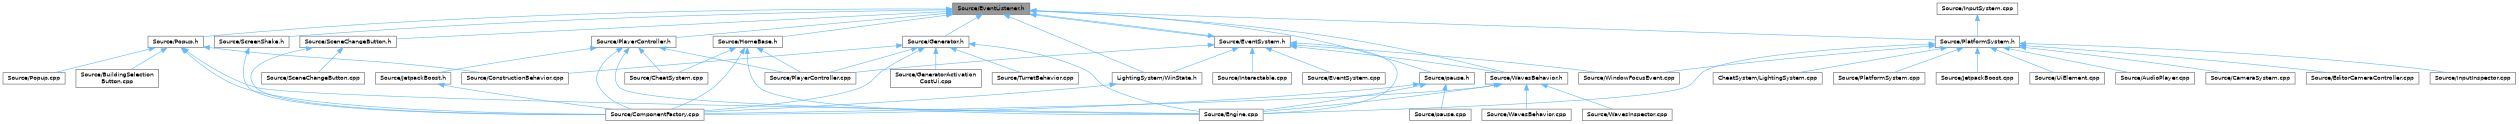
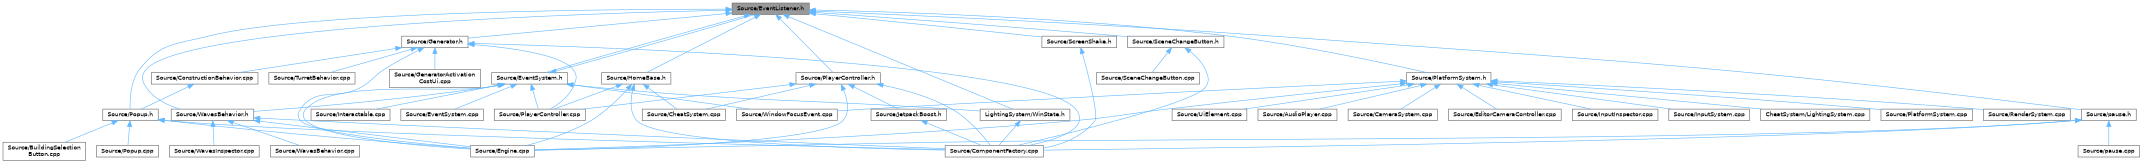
  digraph {
    node [color=grey40 fillcolor=white fontname=Helvetica fontsize=10 shape=box style=filled]
    edge [color=steelblue1 dir=back fontname=Helvetica fontsize=10 labelfontname=Helvetica labelfontsize=10 style=solid]
    n1 [color=gray40 fillcolor=grey60 fontcolor=black height=0.2 label="Source/EventListener.h" width=0.4]
    n2 [height=0.2 label="Source/EventSystem.h" width=0.4]
    n3 [height=0.2 label="Source/WavesBehavior.h" width=0.4]
    n4 [height=0.2 label="LightingSystem/WinState.h" width=0.4]
    n5 [height=0.2 label="Source/Generator.h" width=0.4]
    n6 [height=0.2 label="Source/HomeBase.h" width=0.4]
    n7 [height=0.2 label="Source/PlatformSystem.h" width=0.4]
    n8 [height=0.2 label="Source/PlayerController.h" width=0.4]
    n9 [height=0.2 label="Source/Popup.h" width=0.4]
    n10 [height=0.2 label="Source/SceneChangeButton.h" width=0.4]
    n11 [height=0.2 label="Source/ScreenShake.h" width=0.4]
    n12 [height=0.2 label="Source/pause.h" width=0.4]
    n13 [height=0.2 label="Source/Engine.cpp" width=0.4]
    n14 [height=0.2 label="Source/EventSystem.cpp" width=0.4]
    n15 [height=0.2 label="Source/Interactable.cpp" width=0.4]
    n16 [height=0.2 label="Source/PlayerController.cpp" width=0.4]
    n17 [height=0.2 label="Source/WindowFocusEvent.cpp" width=0.4]
    n18 [height=0.2 label="Source/ComponentFactory.cpp" width=0.4]
    n19 [height=0.2 label="Source/WavesBehavior.cpp" width=0.4]
    n20 [height=0.2 label="Source/WavesInspector.cpp" width=0.4]
    n21 [height=0.2 label="Source/ConstructionBehavior.cpp" width=0.4]
    n22 [height=0.2 label="Source/GeneratorActivation\lCostUi.cpp" width=0.4]
    n23 [height=0.2 label="Source/TurretBehavior.cpp" width=0.4]
    n24 [height=0.2 label="Source/CheatSystem.cpp" width=0.4]
    n25 [height=0.2 label="Source/AudioPlayer.cpp" width=0.4]
    n26 [height=0.2 label="Source/CameraSystem.cpp" width=0.4]
    n27 [height=0.2 label="Source/EditorCameraController.cpp" width=0.4]
    n28 [height=0.2 label="Source/InputInspector.cpp" width=0.4]
    n29 [height=0.2 label="Source/InputSystem.cpp" width=0.4]
    n30 [height=0.2 label="CheatSystem/LightingSystem.cpp" width=0.4]
    n31 [height=0.2 label="Source/PlatformSystem.cpp" width=0.4]
-   n32 [height=0.2 label="Source/JetpackBoost.cpp" width=0.4]
+   n32 [height=0.2 label="Source/RenderSystem.cpp" width=0.4]
    n33 [height=0.2 label="Source/UiElement.cpp" width=0.4]
    n34 [height=0.2 label="Source/JetpackBoost.h" width=0.4]
    n35 [height=0.2 label="Source/BuildingSelection\lButton.cpp" width=0.4]
    n36 [height=0.2 label="Source/Popup.cpp" width=0.4]
    n37 [height=0.2 label="Source/SceneChangeButton.cpp" width=0.4]
    n38 [height=0.2 label="Source/pause.cpp" width=0.4]
    n1 -> n2
    n1 -> n3
    n1 -> n4
    n1 -> n5
    n1 -> n6
    n1 -> n7
    n1 -> n8
    n1 -> n9
    n1 -> n10
    n1 -> n11
    n1 -> n12
    n2 -> n1
    n2 -> n3
    n2 -> n4
    n2 -> n13
    n2 -> n14
    n2 -> n15
    n2 -> n16
    n2 -> n17
    n3 -> n13
    n3 -> n18
    n3 -> n19
    n3 -> n20
    n4 -> n18
    n5 -> n13
    n5 -> n16
    n5 -> n18
    n5 -> n21
    n5 -> n22
    n5 -> n23
    n6 -> n13
    n6 -> n16
    n6 -> n18
    n6 -> n24
    n7 -> n13
    n7 -> n17
    n7 -> n25
    n7 -> n26
    n7 -> n27
    n7 -> n28
-   n29 -> n7
+   n7 -> n29
    n7 -> n30
    n7 -> n31
    n7 -> n32
    n7 -> n33
    n8 -> n13
    n8 -> n16
    n8 -> n18
    n8 -> n24
    n8 -> n34
    n9 -> n13
    n9 -> n18
-   n9 -> n21
+   n21 -> n9
    n9 -> n35
    n9 -> n36
    n10 -> n18
    n10 -> n37
    n11 -> n18
    n12 -> n13
    n12 -> n18
    n12 -> n38
    n34 -> n18
  }
